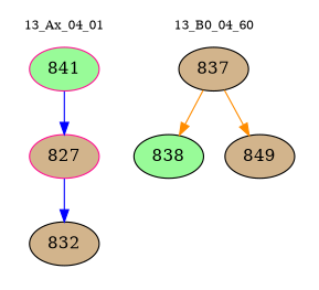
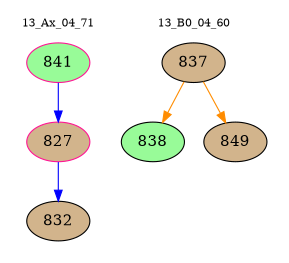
  digraph {
    node [color=black fillcolor=tan style=filled]
    edge [color=blue]
    n1 [color=deeppink label=827]
    n2 [label=832]
    n3 [color=deeppink fillcolor=palegreen label=841]
    n4 [label=837]
    n5 [fillcolor=palegreen label=838]
    n6 [label=849]
    subgraph cluster_1 {
      color=white
      fontsize=10
-     label="13_Ax_04_01"
+     label="13_Ax_04_71"
      n1
      n2
      n3
    }
    subgraph cluster_2 {
      color=white
      fontsize=10
      label="13_B0_04_60"
      n4
      n5
      n6
    }
    n1 -> n2
    n3 -> n1
    n4 -> n5 [color=darkorange]
    n4 -> n6 [color=darkorange]
  }
